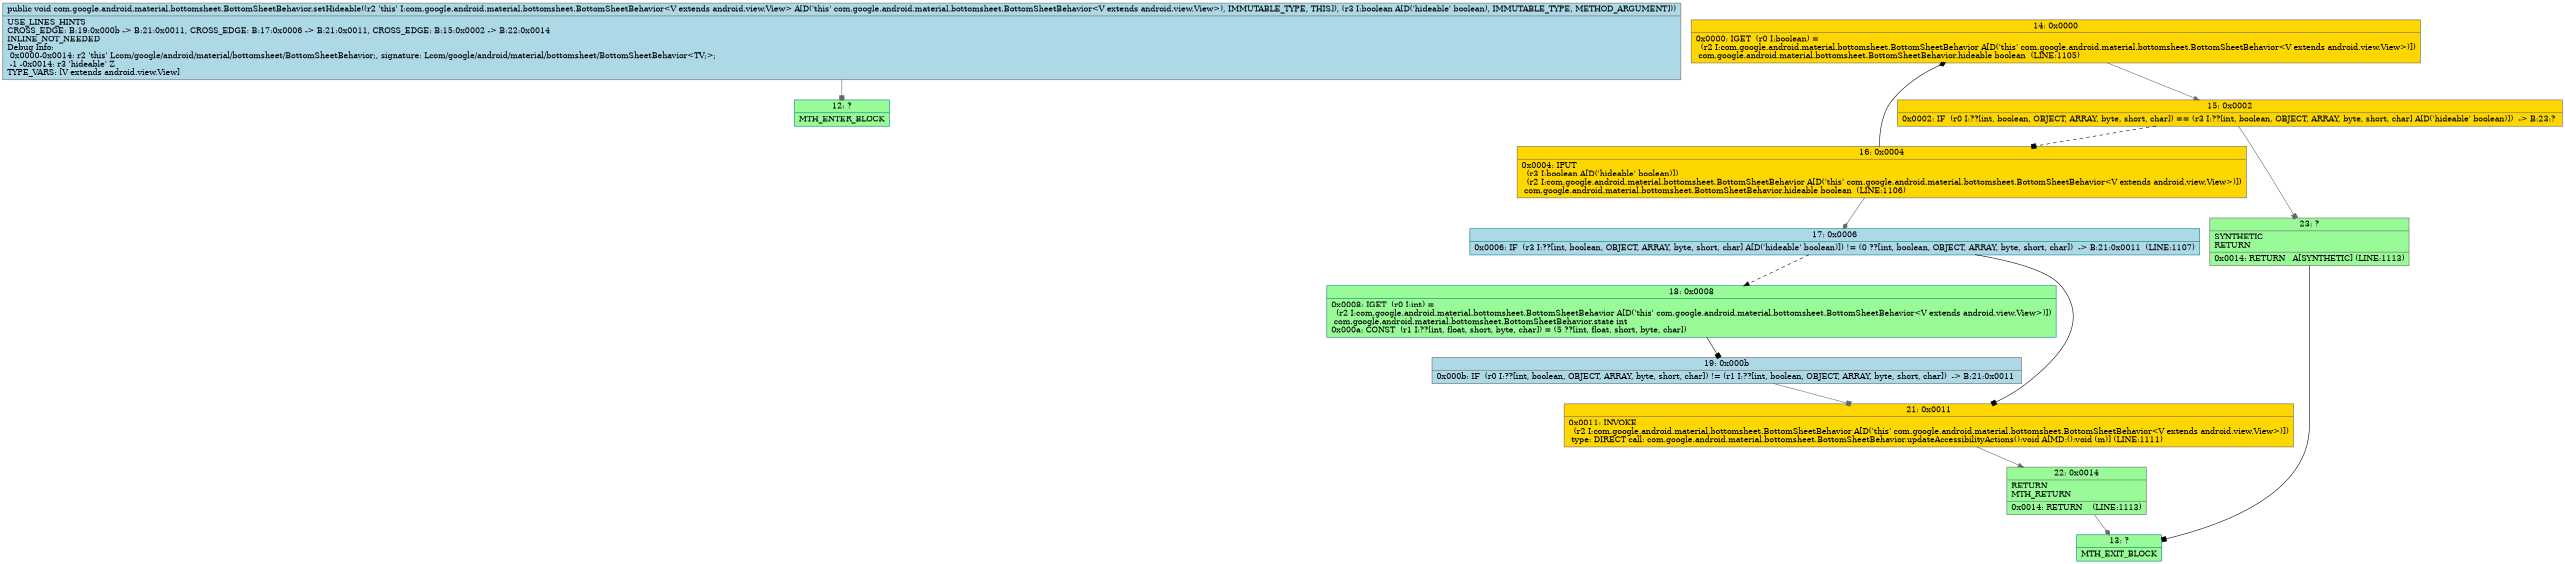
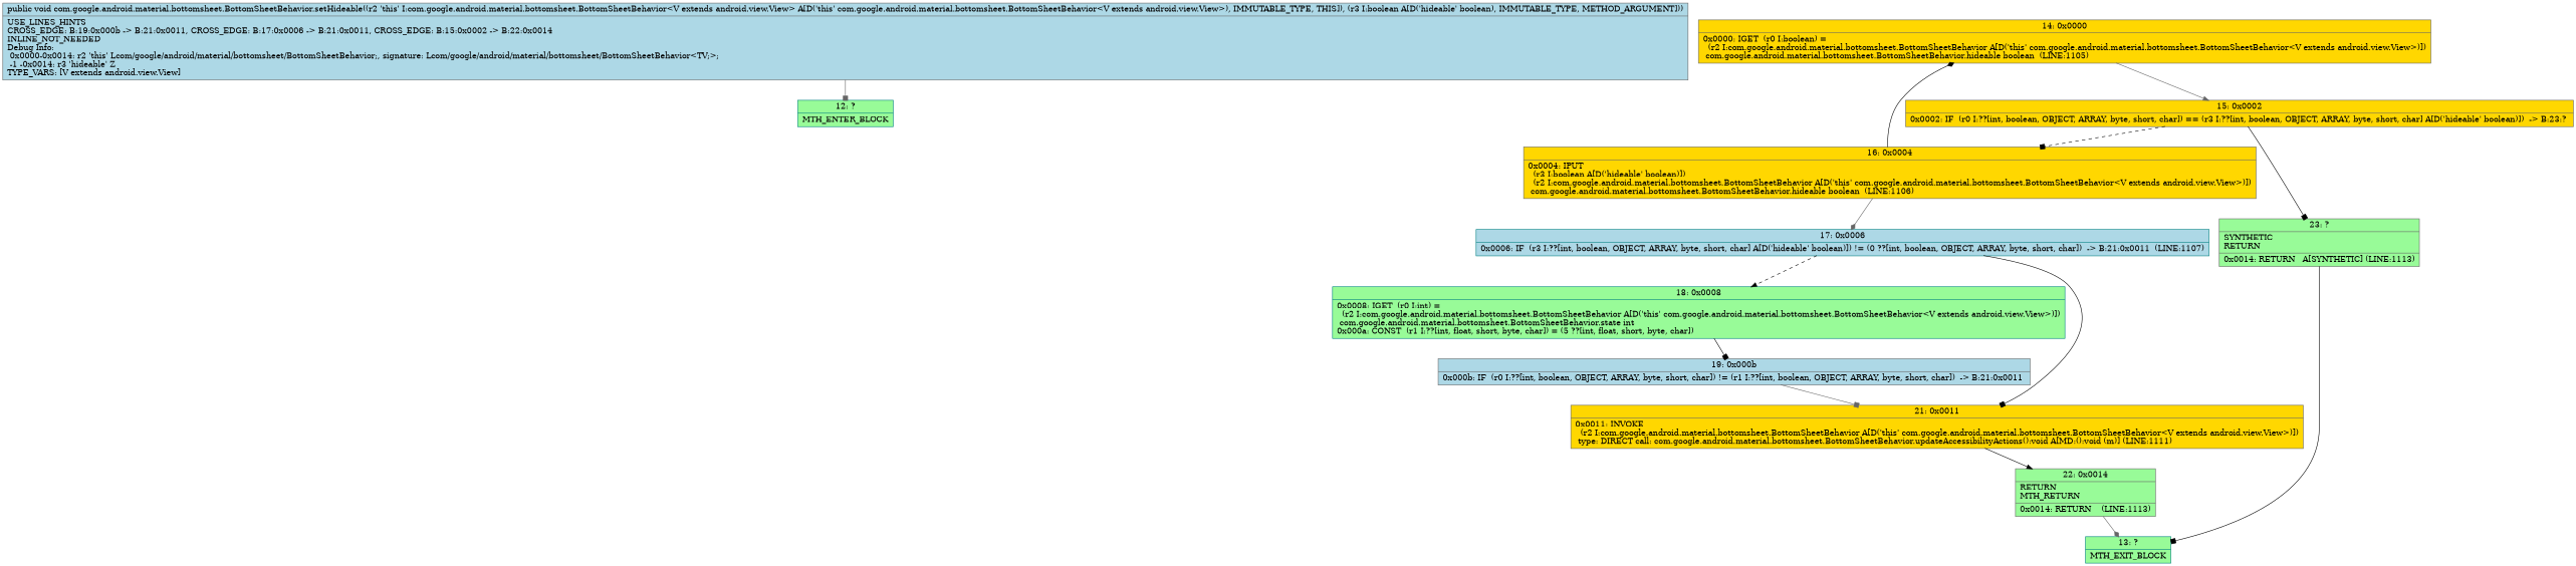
  digraph {
    node [color=gray40 fillcolor=palegreen shape=record style=filled]
    edge [arrowhead=box color=black]
    n1 [color=teal label="{12\:\ ?|MTH_ENTER_BLOCK\l}"]
    n2 [fillcolor=gold label="{14\:\ 0x0000|0x0000: IGET  (r0 I:boolean) = \l  (r2 I:com.google.android.material.bottomsheet.BottomSheetBehavior A[D('this' com.google.android.material.bottomsheet.BottomSheetBehavior\<V extends android.view.View\>)])\l com.google.android.material.bottomsheet.BottomSheetBehavior.hideable boolean  (LINE:1105)\l}"]
    n3 [fillcolor=gold label="{15\:\ 0x0002|0x0002: IF  (r0 I:??[int, boolean, OBJECT, ARRAY, byte, short, char]) == (r3 I:??[int, boolean, OBJECT, ARRAY, byte, short, char] A[D('hideable' boolean)])  \-\> B:23:? \l}"]
    n4 [fillcolor=gold label="{16\:\ 0x0004|0x0004: IPUT  \l  (r3 I:boolean A[D('hideable' boolean)])\l  (r2 I:com.google.android.material.bottomsheet.BottomSheetBehavior A[D('this' com.google.android.material.bottomsheet.BottomSheetBehavior\<V extends android.view.View\>)])\l com.google.android.material.bottomsheet.BottomSheetBehavior.hideable boolean  (LINE:1106)\l}"]
    n5 [label="{23\:\ ?|SYNTHETIC\lRETURN\l|0x0014: RETURN   A[SYNTHETIC] (LINE:1113)\l}"]
    n6 [color=teal fillcolor=lightblue label="{17\:\ 0x0006|0x0006: IF  (r3 I:??[int, boolean, OBJECT, ARRAY, byte, short, char] A[D('hideable' boolean)]) != (0 ??[int, boolean, OBJECT, ARRAY, byte, short, char])  \-\> B:21:0x0011  (LINE:1107)\l}"]
    n7 [color=teal label="{13\:\ ?|MTH_EXIT_BLOCK\l}"]
    n8 [color=teal label="{18\:\ 0x0008|0x0008: IGET  (r0 I:int) = \l  (r2 I:com.google.android.material.bottomsheet.BottomSheetBehavior A[D('this' com.google.android.material.bottomsheet.BottomSheetBehavior\<V extends android.view.View\>)])\l com.google.android.material.bottomsheet.BottomSheetBehavior.state int \l0x000a: CONST  (r1 I:??[int, float, short, byte, char]) = (5 ??[int, float, short, byte, char]) \l}"]
    n9 [fillcolor=gold label="{21\:\ 0x0011|0x0011: INVOKE  \l  (r2 I:com.google.android.material.bottomsheet.BottomSheetBehavior A[D('this' com.google.android.material.bottomsheet.BottomSheetBehavior\<V extends android.view.View\>)])\l type: DIRECT call: com.google.android.material.bottomsheet.BottomSheetBehavior.updateAccessibilityActions():void A[MD:():void (m)] (LINE:1111)\l}"]
    n10 [fillcolor=lightblue label="{19\:\ 0x000b|0x000b: IF  (r0 I:??[int, boolean, OBJECT, ARRAY, byte, short, char]) != (r1 I:??[int, boolean, OBJECT, ARRAY, byte, short, char])  \-\> B:21:0x0011 \l}"]
    n11 [label="{22\:\ 0x0014|RETURN\lMTH_RETURN\l|0x0014: RETURN    (LINE:1113)\l}"]
    n12 [fillcolor=lightblue label="{public void com.google.android.material.bottomsheet.BottomSheetBehavior.setHideable((r2 'this' I:com.google.android.material.bottomsheet.BottomSheetBehavior\<V extends android.view.View\> A[D('this' com.google.android.material.bottomsheet.BottomSheetBehavior\<V extends android.view.View\>), IMMUTABLE_TYPE, THIS]), (r3 I:boolean A[D('hideable' boolean), IMMUTABLE_TYPE, METHOD_ARGUMENT]))  | USE_LINES_HINTS\lCROSS_EDGE: B:19:0x000b \-\> B:21:0x0011, CROSS_EDGE: B:17:0x0006 \-\> B:21:0x0011, CROSS_EDGE: B:15:0x0002 \-\> B:22:0x0014\lINLINE_NOT_NEEDED\lDebug Info:\l  0x0000\-0x0014: r2 'this' Lcom\/google\/android\/material\/bottomsheet\/BottomSheetBehavior;, signature: Lcom\/google\/android\/material\/bottomsheet\/BottomSheetBehavior\<TV;\>;\l  \-1 \-0x0014: r3 'hideable' Z\lTYPE_VARS: [V extends android.view.View]\l}"]
    n2 -> n3 [arrowhead=normal color=gray40]
    n3 -> n4 [style=dashed]
-   n3 -> n5 [color=gray40]
+   n3 -> n5
    n4 -> n2 [arrowhead=diamond]
    n4 -> n6 [arrowhead=diamond color=gray40]
    n5 -> n7
    n6 -> n8 [arrowhead=normal style=dashed]
    n6 -> n9
    n8 -> n10
-   n9 -> n11 [arrowhead=normal color=gray40]
+   n9 -> n11 [arrowhead=normal]
    n10 -> n9 [color=gray40]
    n11 -> n7 [arrowhead=diamond color=gray40]
    n12 -> n1 [color=gray40]
  }
